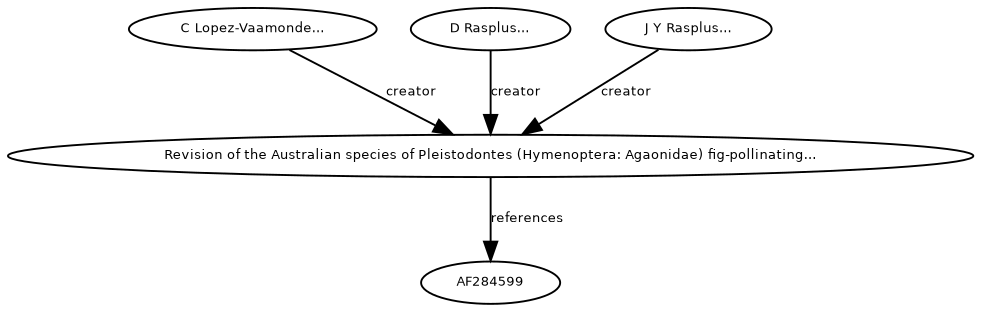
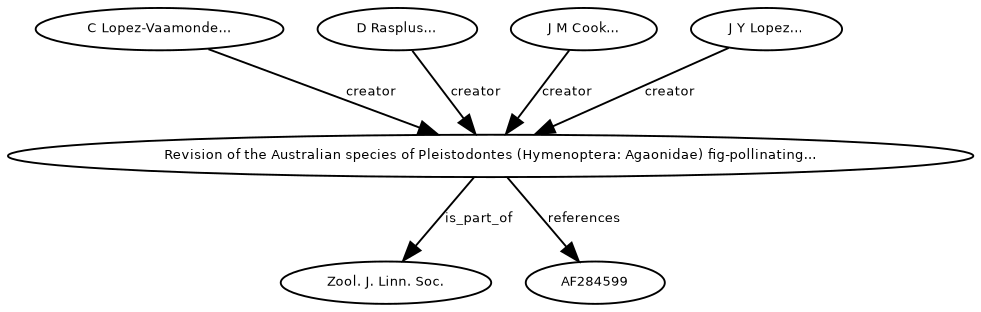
  digraph {
    node [fontname=Helvetica fontsize=7]
    edge [fontname=Helvetica fontsize=7]
    n1 [height=0.27433100247 label="Revision of the Australian species of Pleistodontes (Hymenoptera: Agaonidae) fig-pollinating..." width=0.27433100247]
+   n2 [height=0.27433100247 label="Zool. J. Linn. Soc." width=0.27433100247]
    n3 [height=0.27433100247 label=AF284599 width=0.27433100247]
    n4 [height=0.27433100247 label="C Lopez-Vaamonde..." width=0.27433100247]
    n5 [height=0.27433100247 label="D Rasplus..." width=0.27433100247]
-   n7 [height=0.27433100247 label="J Y Rasplus..." width=0.27433100247]
+   n6 [height=0.27433100247 label="J M Cook..." width=0.27433100247]
+   n7 [height=0.27433100247 label="J Y Lopez..." width=0.27433100247]
+   n1 -> n2 [label=is_part_of]
    n1 -> n3 [label=references]
    n4 -> n1 [label=creator]
    n5 -> n1 [label=creator]
+   n6 -> n1 [label=creator]
    n7 -> n1 [label=creator]
  }
